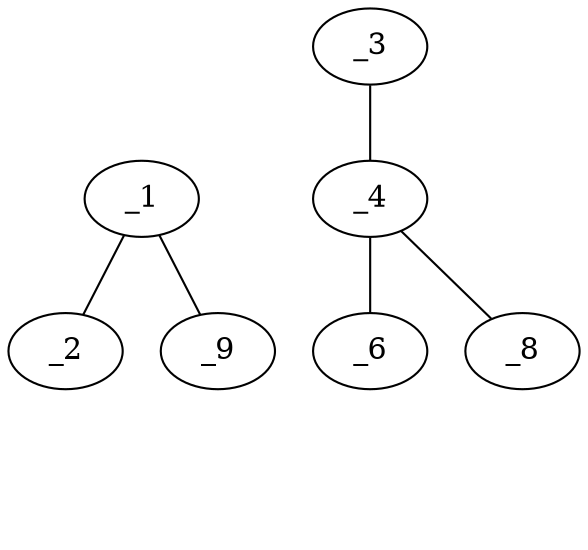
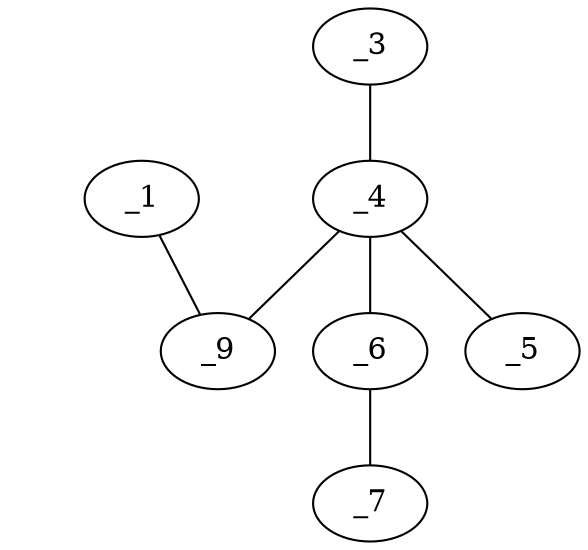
  graph {
    node [charge=0 chem=1 symbol="C  " x=2.866 y=-1.5194]
    edge [valence=1]
    _1 [x=2.366]
-   _2 [x=3.366]
    n3 [label=_9 x=2.057 y=-0.5684]
    _3 [chem=5 symbol="S  " x=3.675 y=-0.5684]
    _4 [y=0.0194]
    _6 [chem=6 symbol="P  " y=1.0194]
-   _8 [chem=2 symbol="O  " x=2 y=1.5194]
-   _1 -- _2 [valence=2]
+   _8 [chem=2 symbol="O  " x=2 y=1.5194 label=_5]
+   _7 [chem=2 symbol="O  " x=3.7321 y=1.5194]
    _1 -- n3
    _3 -- _4
+   _4 -- n3 [valence=2]
    _4 -- _6
    _4 -- _8
+   _6 -- _7 [valence=2]
  }
